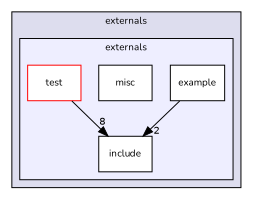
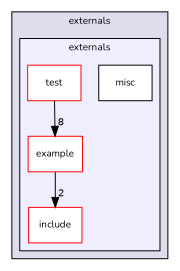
  digraph {
    compound=true
    fontname=Nunito
    node [color=black fillcolor=white fontname=Nunito fontsize=10 shape=box style=filled]
    edge [fontname=Nunito labeldistance=1.5 labelfontname=Helvetica labelfontsize=10]
-   n1 [label=example]
-   n2 [label=include]
+   n1 [color=red label=example]
+   n2 [color=red label=include]
    n3 [label=misc]
    n4 [color=red label=test]
    subgraph cluster_1 {
      bgcolor="#ddddee"
      fontsize=10
      label=externals
      pencolor=black
      subgraph cluster_2 {
        bgcolor="#eeeeff"
        fontsize=10
        label=externals
        pencolor=black
        n1
        n2
        n3
        n4
      }
    }
    n1 -> n2 [headlabel=2]
-   n4 -> n2 [headlabel=8]
+   n4 -> n1 [headlabel=8]
  }
